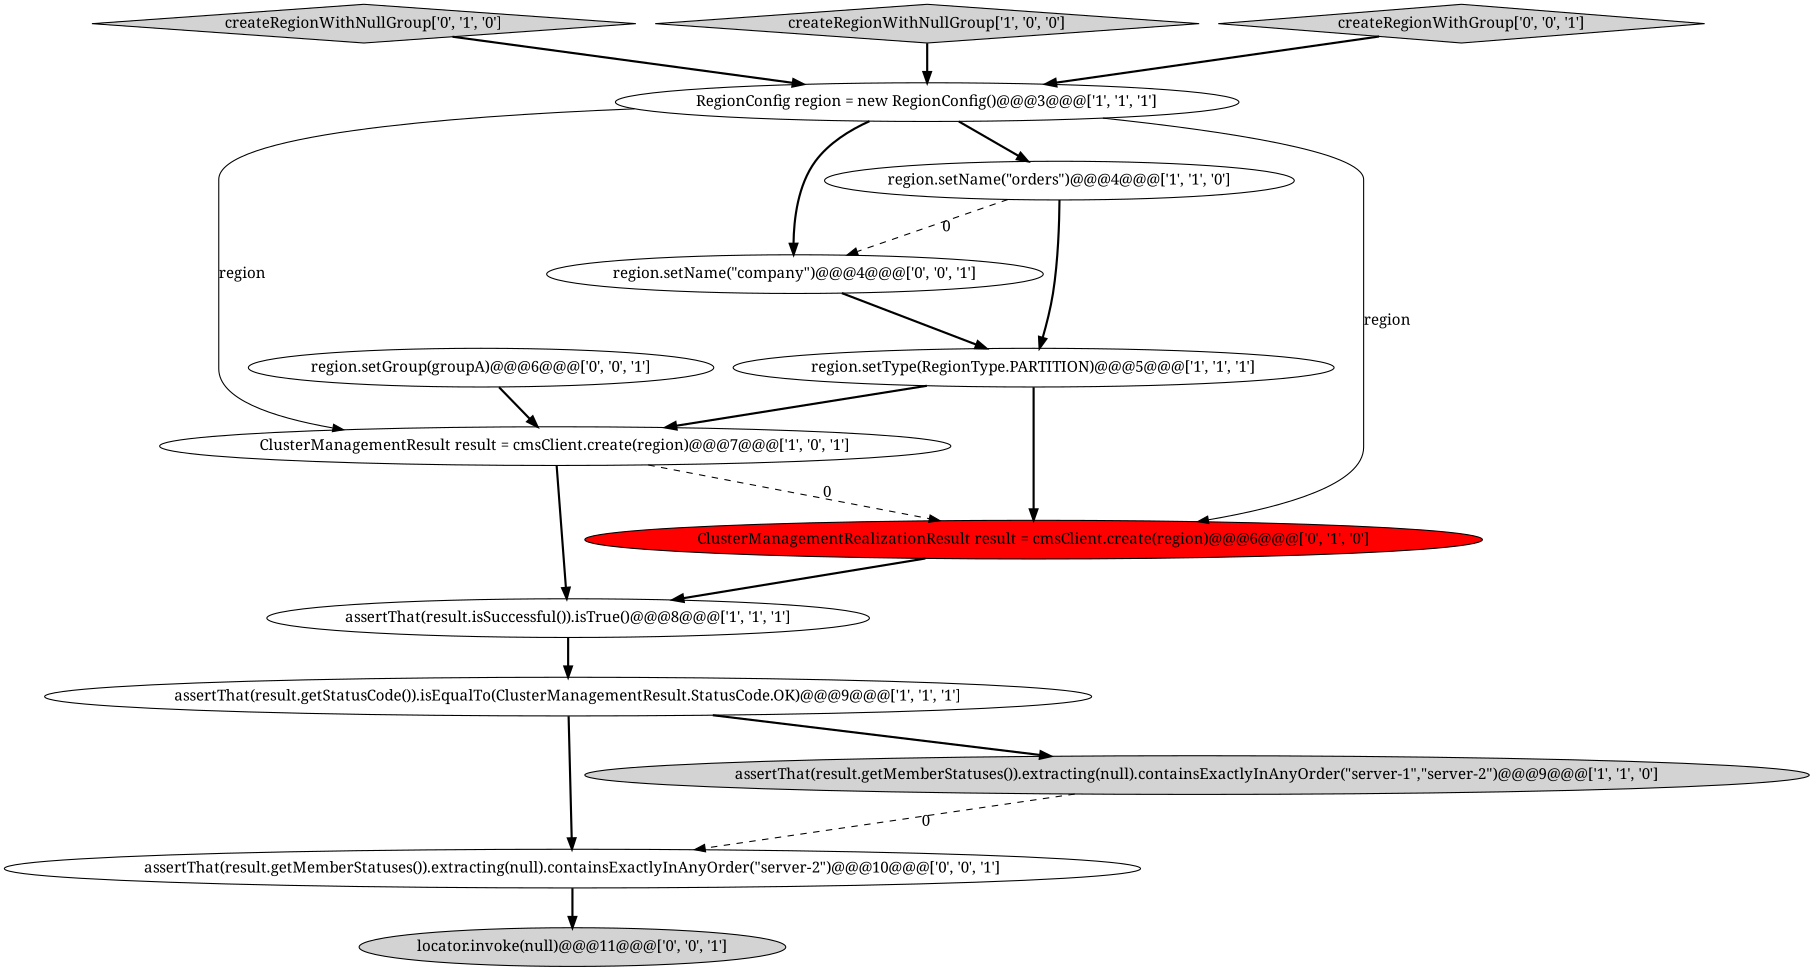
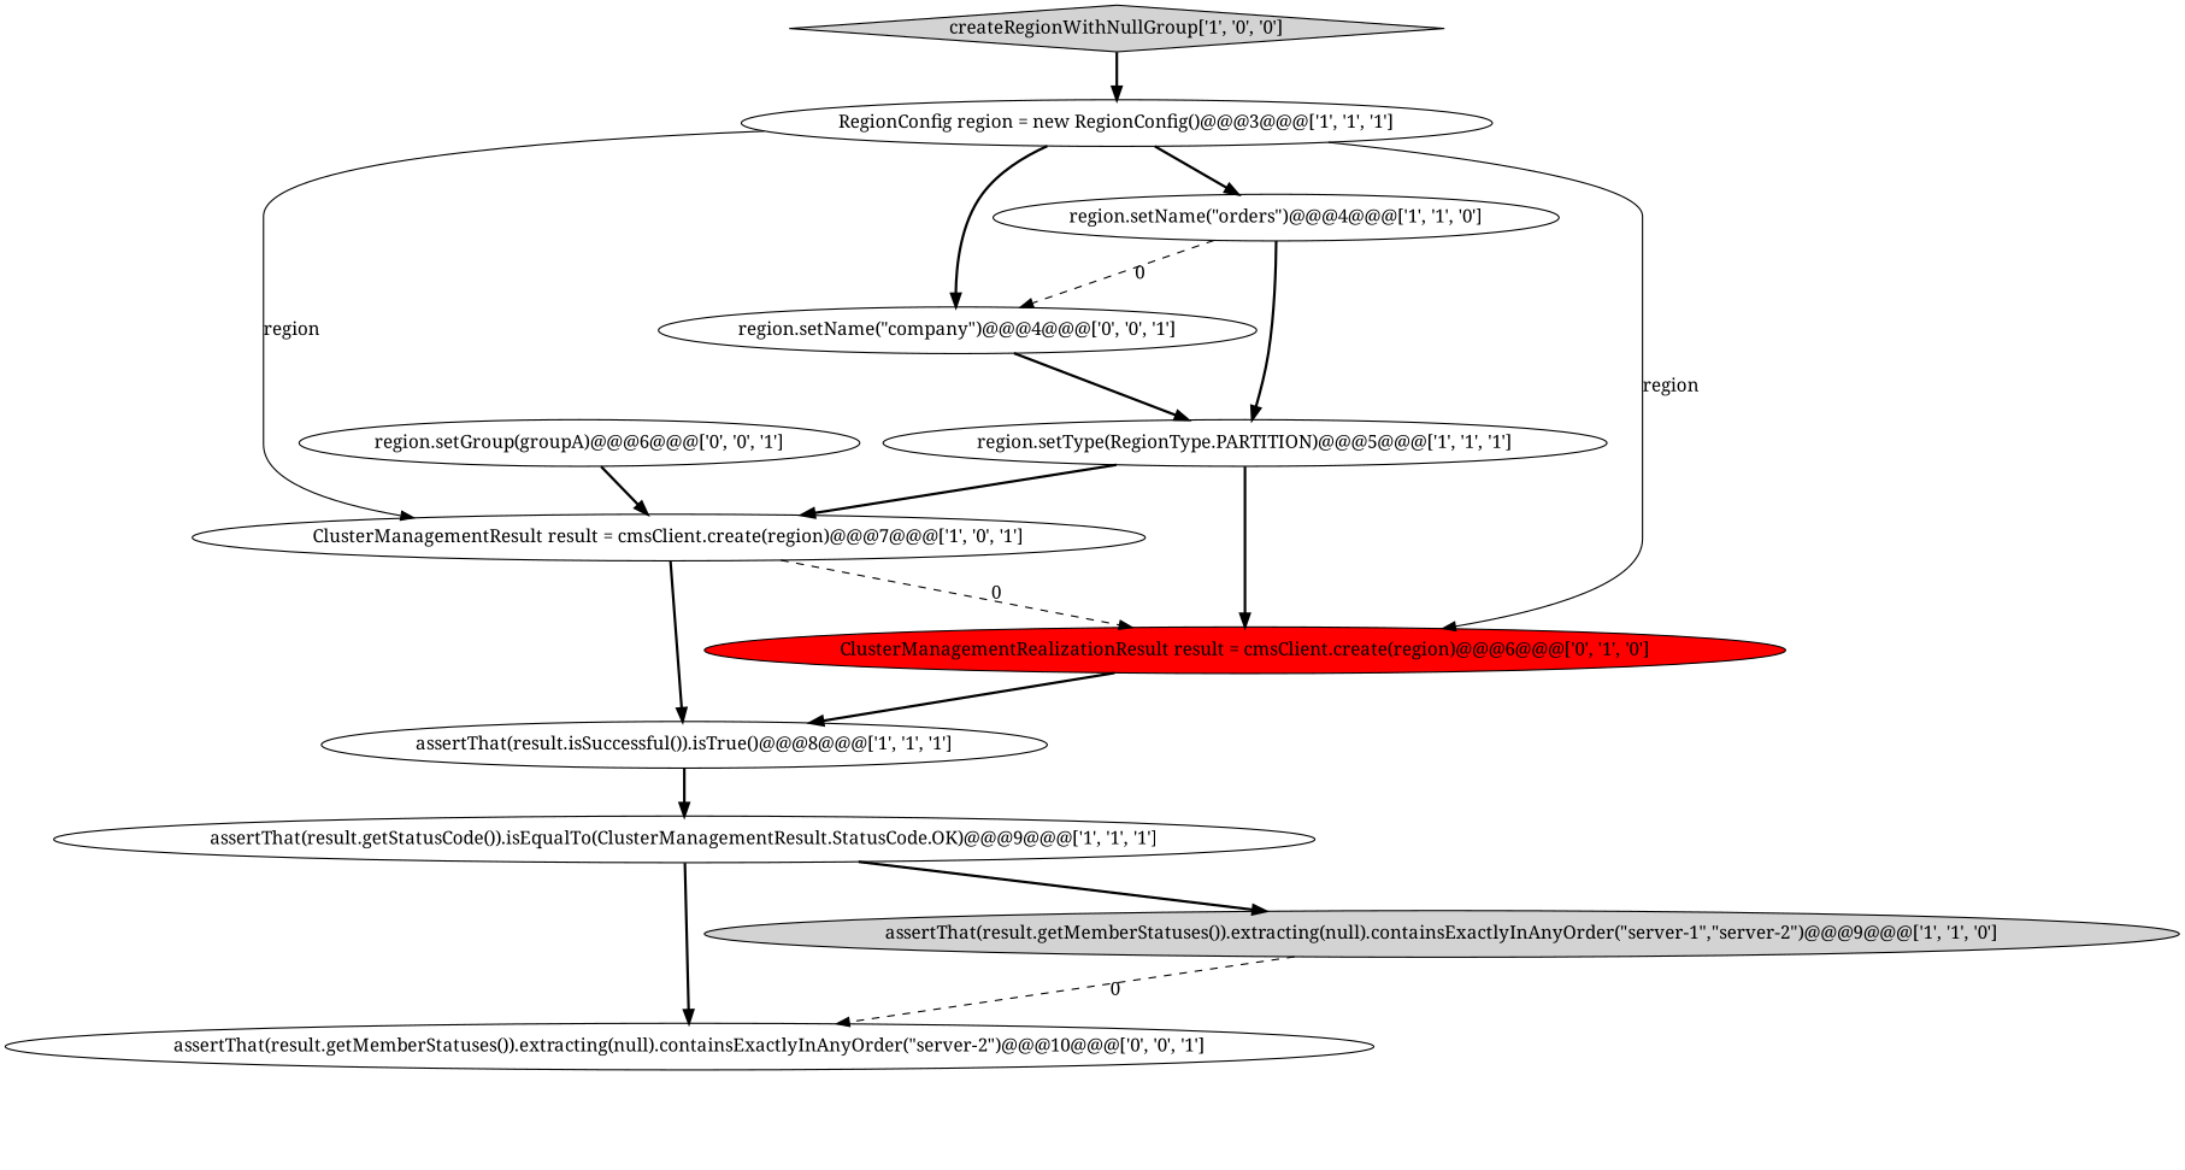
  digraph {
    fontname="Noto Serif"
    node [fillcolor=white fontname="Noto Serif" shape=ellipse style=filled]
    edge [fontname="Noto Serif" style=bold]
    n1 [label="assertThat(result.getStatusCode()).isEqualTo(ClusterManagementResult.StatusCode.OK)@@@9@@@['1', '1', '1']"]
    n2 [label="assertThat(result.getMemberStatuses()).extracting(null).containsExactlyInAnyOrder(\"server-2\")@@@10@@@['0', '0', '1']"]
    n3 [fillcolor=lightgray label="assertThat(result.getMemberStatuses()).extracting(null).containsExactlyInAnyOrder(\"server-1\",\"server-2\")@@@9@@@['1', '1', '0']"]
-   n4 [fillcolor=lightgray label="locator.invoke(null)@@@11@@@['0', '0', '1']"]
    n5 [label="region.setName(\"company\")@@@4@@@['0', '0', '1']"]
    n6 [label="region.setType(RegionType.PARTITION)@@@5@@@['1', '1', '1']"]
    n7 [fillcolor=red label="ClusterManagementRealizationResult result = cmsClient.create(region)@@@6@@@['0', '1', '0']"]
    n8 [label="ClusterManagementResult result = cmsClient.create(region)@@@7@@@['1', '0', '1']"]
-   n9 [fillcolor=lightgray label="createRegionWithNullGroup['0', '1', '0']" shape=diamond]
    n10 [label="RegionConfig region = new RegionConfig()@@@3@@@['1', '1', '1']"]
    n11 [label="region.setName(\"orders\")@@@4@@@['1', '1', '0']"]
    n12 [label="assertThat(result.isSuccessful()).isTrue()@@@8@@@['1', '1', '1']"]
    n13 [label="region.setGroup(groupA)@@@6@@@['0', '0', '1']"]
    n14 [fillcolor=lightgray label="createRegionWithNullGroup['1', '0', '0']" shape=diamond]
-   n15 [fillcolor=lightgray label="createRegionWithGroup['0', '0', '1']" shape=diamond]
    n1 -> n2
    n1 -> n3
-   n2 -> n4
    n3 -> n2 [label=0 style=dashed]
    n5 -> n6
    n6 -> n7
    n6 -> n8
    n7 -> n12
    n8 -> n7 [label=0 style=dashed]
    n8 -> n12
-   n9 -> n10
    n10 -> n5
    n10 -> n7 [label=region style=solid]
    n10 -> n8 [label=region style=solid]
    n10 -> n11
    n11 -> n5 [label=0 style=dashed]
    n11 -> n6
    n12 -> n1
    n13 -> n8
    n14 -> n10
-   n15 -> n10
  }
